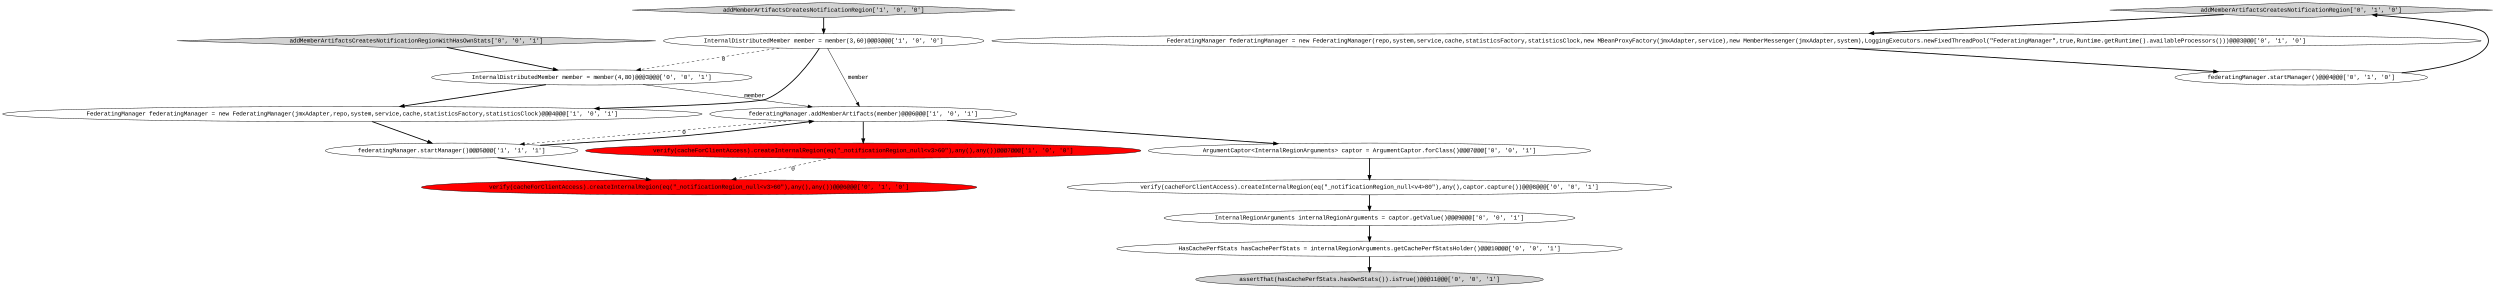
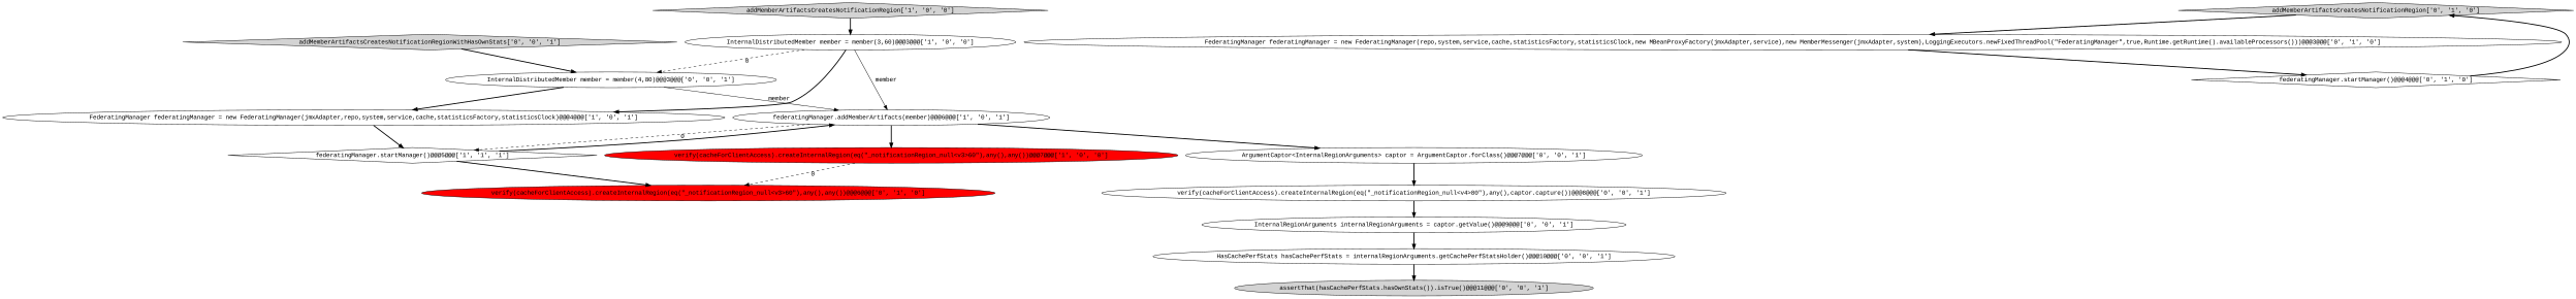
  digraph {
    fontname="Liberation Mono"
    node [fillcolor=white fontname="Liberation Mono" shape=ellipse style=filled]
    edge [fontname="Liberation Mono" style=bold]
    n1 [label="HasCachePerfStats hasCachePerfStats = internalRegionArguments.getCachePerfStatsHolder()@@@10@@@['0', '0', '1']"]
    n2 [fillcolor=lightgray label="assertThat(hasCachePerfStats.hasOwnStats()).isTrue()@@@11@@@['0', '0', '1']"]
    n3 [fillcolor=red label="verify(cacheForClientAccess).createInternalRegion(eq(\"_notificationRegion_null<v3>60\"),any(),any())@@@6@@@['0', '1', '0']"]
    n4 [fillcolor=lightgray label="addMemberArtifactsCreatesNotificationRegionWithHasOwnStats['0', '0', '1']" shape=diamond]
    n5 [label="InternalDistributedMember member = member(4,80)@@@3@@@['0', '0', '1']"]
    n6 [label="federatingManager.addMemberArtifacts(member)@@@6@@@['1', '0', '1']"]
    n7 [label="FederatingManager federatingManager = new FederatingManager(jmxAdapter,repo,system,service,cache,statisticsFactory,statisticsClock)@@@4@@@['1', '0', '1']"]
    n8 [fillcolor=lightgray label="addMemberArtifactsCreatesNotificationRegion['0', '1', '0']" shape=diamond]
    n9 [label="FederatingManager federatingManager = new FederatingManager(repo,system,service,cache,statisticsFactory,statisticsClock,new MBeanProxyFactory(jmxAdapter,service),new MemberMessenger(jmxAdapter,system),LoggingExecutors.newFixedThreadPool(\"FederatingManager\",true,Runtime.getRuntime().availableProcessors()))@@@3@@@['0', '1', '0']"]
-   n10 [label="federatingManager.startManager()@@@4@@@['0', '1', '0']"]
+   n10 [label="federatingManager.startManager()@@@4@@@['0', '1', '0']" shape=diamond]
    n11 [fillcolor=lightgray label="addMemberArtifactsCreatesNotificationRegion['1', '0', '0']" shape=diamond]
    n12 [label="InternalDistributedMember member = member(3,60)@@@3@@@['1', '0', '0']"]
    n13 [label="ArgumentCaptor<InternalRegionArguments> captor = ArgumentCaptor.forClass()@@@7@@@['0', '0', '1']"]
    n14 [fillcolor=red label="verify(cacheForClientAccess).createInternalRegion(eq(\"_notificationRegion_null<v3>60\"),any(),any())@@@7@@@['1', '0', '0']"]
-   n15 [label="federatingManager.startManager()@@@5@@@['1', '1', '1']"]
+   n15 [label="federatingManager.startManager()@@@5@@@['1', '1', '1']" shape=diamond]
    n16 [label="verify(cacheForClientAccess).createInternalRegion(eq(\"_notificationRegion_null<v4>80\"),any(),captor.capture())@@@8@@@['0', '0', '1']"]
    n17 [label="InternalRegionArguments internalRegionArguments = captor.getValue()@@@9@@@['0', '0', '1']"]
    n1 -> n2
    n4 -> n5
    n5 -> n6 [label=member style=solid]
    n5 -> n7
    n6 -> n13
    n6 -> n14
    n6 -> n15 [label=0 style=dashed]
    n7 -> n15
    n8 -> n9
    n9 -> n10
    n10 -> n8
    n11 -> n12
    n12 -> n5 [label=0 style=dashed]
    n12 -> n6 [label=member style=solid]
    n12 -> n7
    n13 -> n16
    n14 -> n3 [label=0 style=dashed]
    n15 -> n3
    n15 -> n6
    n16 -> n17
    n17 -> n1
  }
